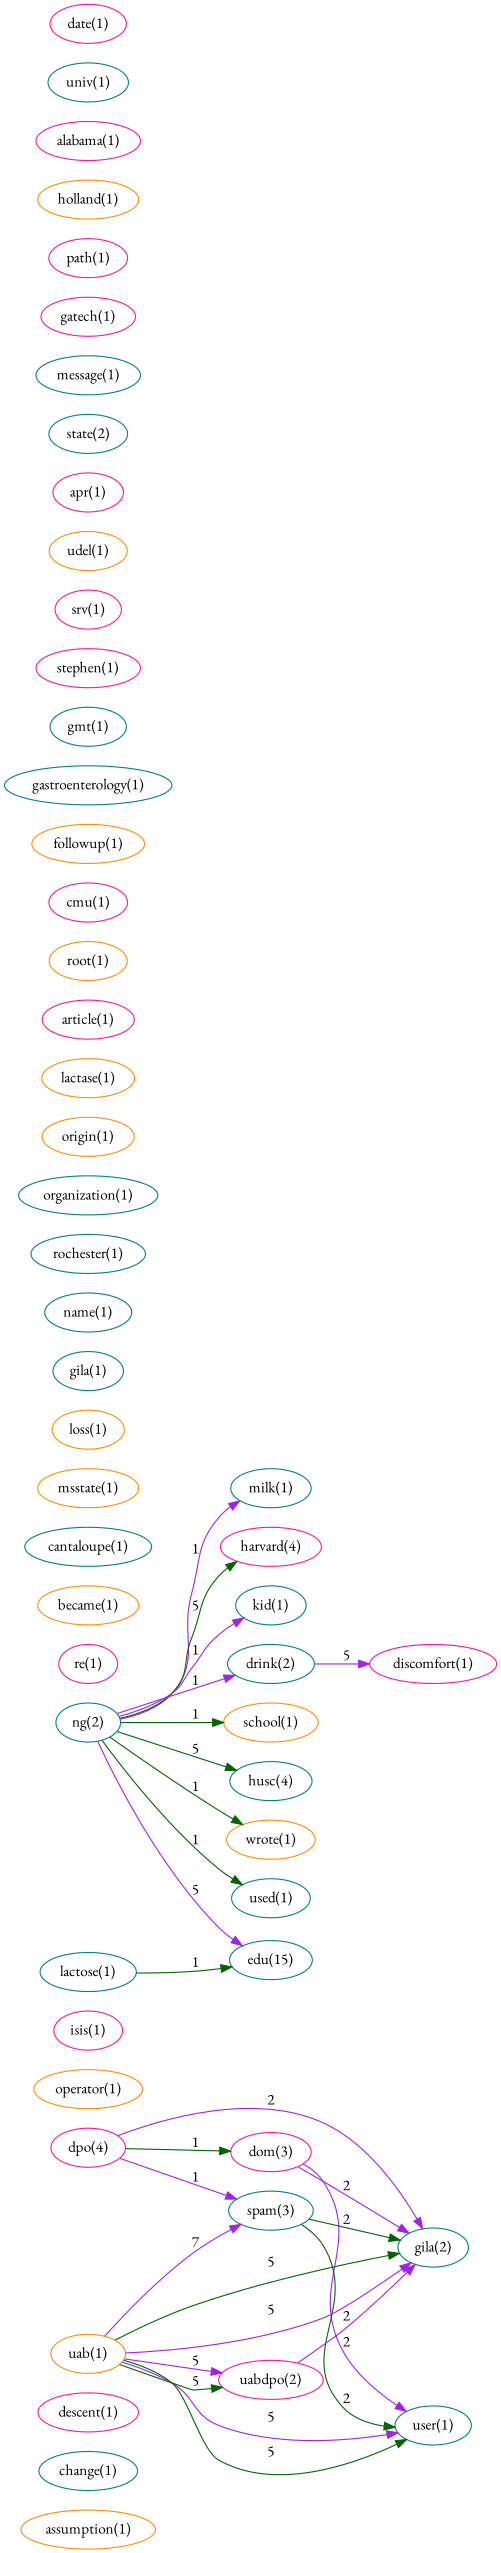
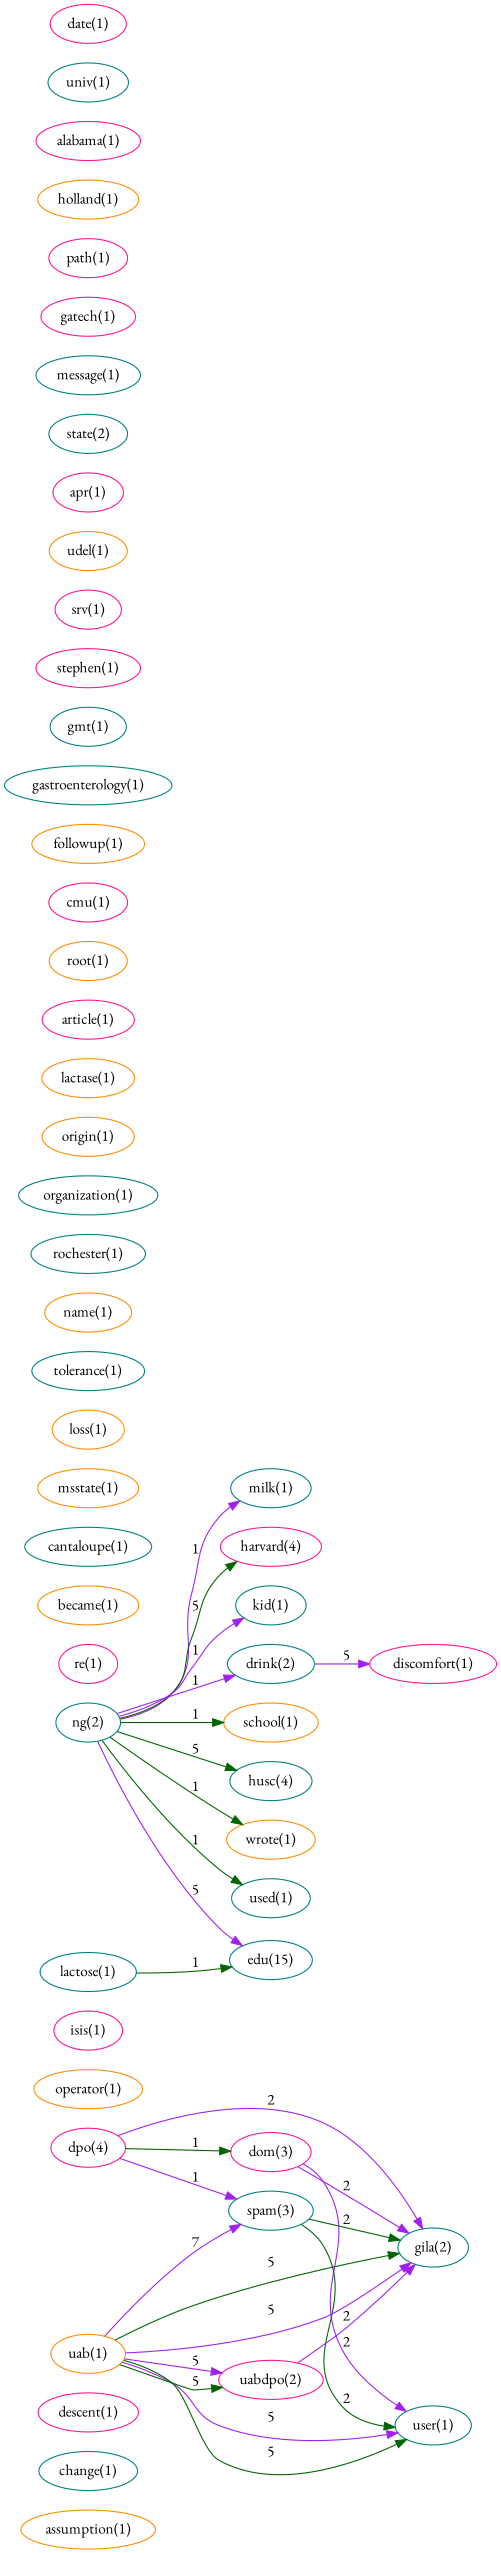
  digraph {
    fontname="EB Garamond"
    rankdir=LR
    node [color=teal fontname="EB Garamond"]
    edge [color=purple fontname="EB Garamond"]
    n1 [color=darkorange label="assumption(1)"]
    n2 [label="change(1)"]
    n3 [color=deeppink label="descent(1)"]
    n4 [color=deeppink label="dpo(4)"]
    n5 [color=deeppink label="dom(3)"]
    n6 [label="spam(3)"]
    n7 [label="gila(2)"]
    n8 [label="user(1)"]
    n9 [color=darkorange label="operator(1)"]
    n10 [color=deeppink label="isis(1)"]
    n11 [label="ng(2)"]
    n12 [label="milk(1)"]
    n13 [color=deeppink label="harvard(4)"]
    n14 [label="kid(1)"]
    n15 [label="drink(2)"]
    n16 [color=darkorange label="school(1)"]
    n17 [label="husc(4)"]
    n18 [color=darkorange label="wrote(1)"]
    n19 [label="used(1)"]
    n20 [label="edu(15)"]
    n21 [color=deeppink label="discomfort(1)"]
    n22 [color=deeppink label="re(1)"]
    n23 [color=darkorange label="became(1)"]
    n24 [label="cantaloupe(1)"]
    n25 [color=darkorange label="msstate(1)"]
    n26 [color=darkorange label="loss(1)"]
-   n27 [label="gila(1)"]
-   n28 [label="name(1)"]
+   n27 [label="tolerance(1)"]
+   n28 [color=darkorange label="name(1)"]
    n29 [label="rochester(1)"]
    n30 [label="organization(1)"]
    n31 [color=darkorange label="uab(1)"]
    n32 [color=deeppink label="uabdpo(2)"]
    n33 [color=darkorange label="origin(1)"]
    n34 [color=darkorange label="lactase(1)"]
    n35 [color=deeppink label="article(1)"]
    n36 [color=darkorange label="root(1)"]
    n37 [color=deeppink label="cmu(1)"]
    n38 [color=darkorange label="followup(1)"]
    n39 [label="gastroenterology(1)"]
    n40 [label="gmt(1)"]
    n41 [color=deeppink label="stephen(1)"]
    n42 [color=deeppink label="srv(1)"]
    n43 [color=darkorange label="udel(1)"]
    n44 [color=deeppink label="apr(1)"]
    n45 [label="state(2)"]
    n46 [label="message(1)"]
    n47 [color=deeppink label="gatech(1)"]
    n48 [color=deeppink label="path(1)"]
    n49 [color=darkorange label="holland(1)"]
    n50 [color=deeppink label="alabama(1)"]
    n51 [label="lactose(1)"]
    n52 [label="univ(1)"]
    n53 [color=deeppink label="date(1)"]
    n4 -> n5 [color=darkgreen label=1]
    n4 -> n6 [label=1]
    n4 -> n7 [label=2]
    n5 -> n7 [label=2]
    n5 -> n8 [label=2]
    n6 -> n7 [color=darkgreen label=2]
    n6 -> n8 [color=darkgreen label=2]
    n11 -> n12 [label=1]
    n11 -> n13 [color=darkgreen label=5]
    n11 -> n14 [label=1]
    n11 -> n15 [label=1]
    n11 -> n16 [color=darkgreen label=1]
    n11 -> n17 [color=darkgreen label=5]
    n11 -> n18 [color=darkgreen label=1]
    n11 -> n19 [color=darkgreen label=1]
    n11 -> n20 [label=5]
    n15 -> n21 [label=5]
    n31 -> n6 [label=7]
    n31 -> n7 [color=darkgreen label=5]
    n31 -> n7 [label=5]
    n31 -> n8 [label=5]
    n31 -> n8 [color=darkgreen label=5]
    n31 -> n32 [label=5]
    n31 -> n32 [color=darkgreen label=5]
    n32 -> n7 [label=2]
    n51 -> n20 [color=darkgreen label=1]
  }
